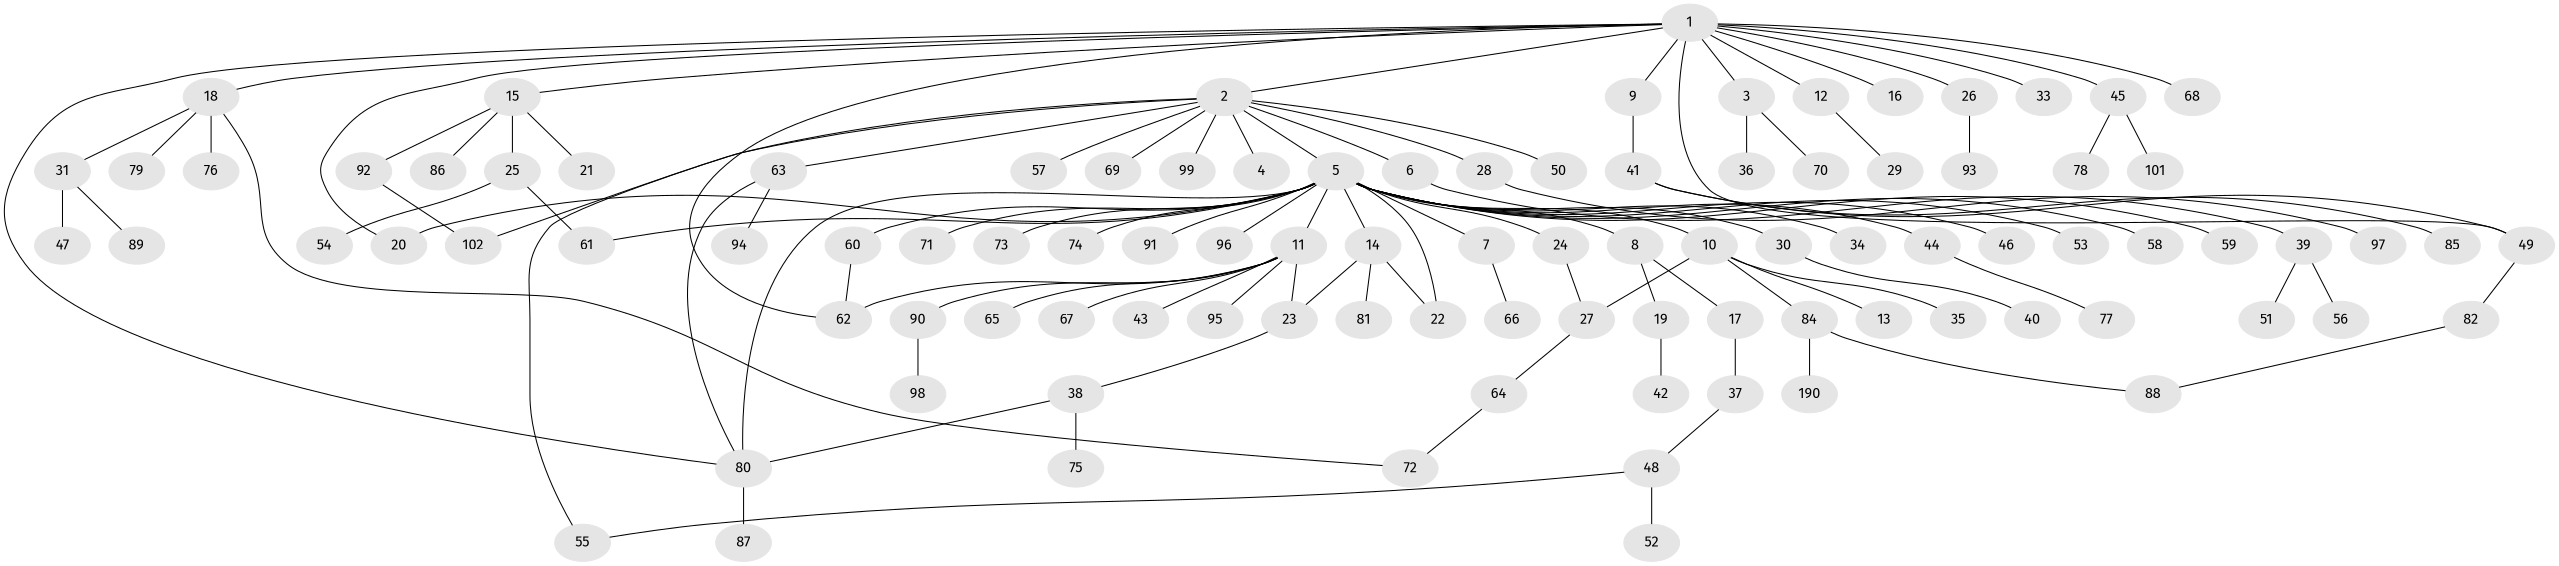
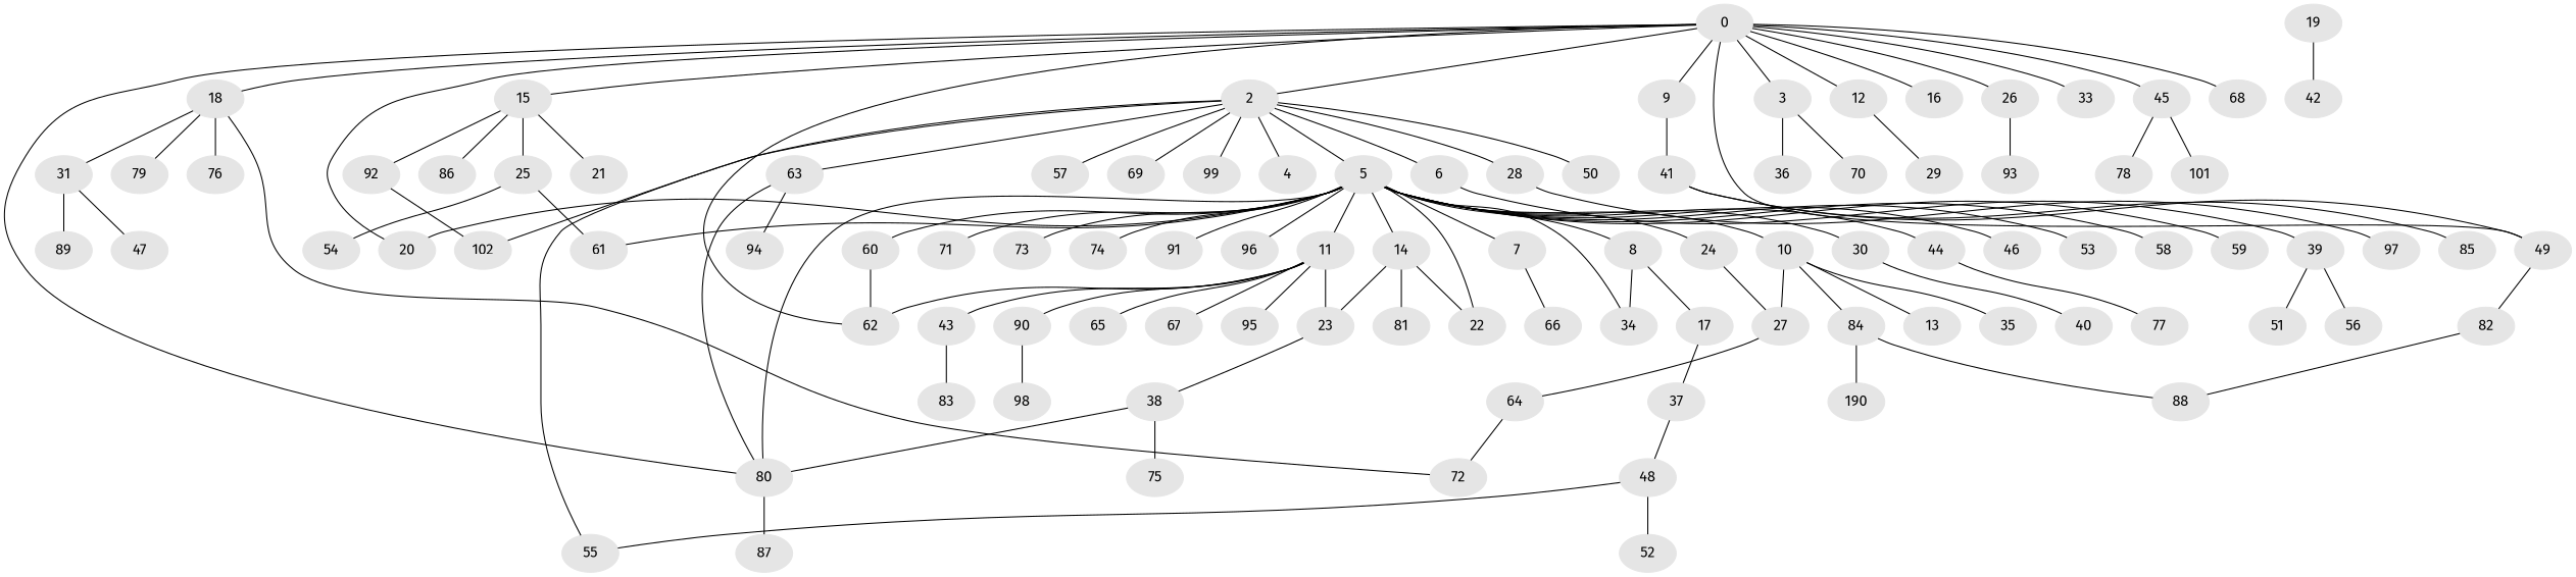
  graph {
    fontname="Fira Sans"
    node [color=gray90 fontname="Fira Sans" style=filled]
    edge [fontname="Fira Sans"]
-   1
+   1 [label=0]
    2
    3
    9
    12
    15
    16
    18
    20
    26
    33
    45
    49
    68
    80
    62
    4
    5
    6
    28
    50
    55
    57
    63
    69
    99
    102
    36
    70
    41
    29
    21
    25
    86
    92
    31
    72
    76
    79
    23
    38
    93
    78
    101
    82
    87
    7
    8
    10
    11
    14
    22
    24
    30
    34
    44
    46
    53
    58
    59
    60
    61
    71
    73
    74
    91
    96
    39
    97
    94
    66
    17
    19
    13
    27
    35
    84
    43
    65
    67
    90
    95
    81
    40
    77
    51
    56
    37
    42
    85
    64
    88
    n93 [label=190]
+   83
    98
    54
    48
    47
    89
    75
    52
    1 -- 2
    1 -- 3
    1 -- 9
    1 -- 12
    1 -- 15
    1 -- 16
    1 -- 18
    1 -- 20
    1 -- 26
    1 -- 33
    1 -- 45
    1 -- 49
    1 -- 68
    1 -- 80
    1 -- 62
    2 -- 4
    2 -- 5
    2 -- 6
    2 -- 28
    2 -- 50
    2 -- 55
    2 -- 57
    2 -- 63
    2 -- 69
    2 -- 99
    2 -- 102
    3 -- 36
    3 -- 70
    9 -- 41
    12 -- 29
    15 -- 21
    15 -- 25
    15 -- 86
    15 -- 92
    18 -- 31
    18 -- 72
    18 -- 76
    18 -- 79
    26 -- 93
    45 -- 78
    45 -- 101
    49 -- 82
    80 -- 87
    5 -- 20
    5 -- 80
    5 -- 7
    5 -- 8
    5 -- 10
    5 -- 11
    5 -- 14
    5 -- 22
    5 -- 24
    5 -- 30
    5 -- 34
    5 -- 44
    5 -- 46
    5 -- 53
    5 -- 58
    5 -- 59
    5 -- 60
    5 -- 61
    5 -- 71
    5 -- 73
    5 -- 74
    5 -- 91
    5 -- 96
    6 -- 39
    28 -- 97
    63 -- 80
    63 -- 94
    41 -- 49
    41 -- 85
    25 -- 61
    25 -- 54
    92 -- 102
    31 -- 47
    31 -- 89
    23 -- 38
    38 -- 80
    38 -- 75
    82 -- 88
    7 -- 66
    8 -- 17
-   8 -- 19
+   8 -- 34
    10 -- 13
    10 -- 27
    10 -- 35
    10 -- 84
    11 -- 62
    11 -- 23
    11 -- 43
    11 -- 65
    11 -- 67
    11 -- 90
    11 -- 95
    14 -- 23
    14 -- 22
    14 -- 81
    24 -- 27
    30 -- 40
    44 -- 77
    60 -- 62
    39 -- 51
    39 -- 56
    17 -- 37
    19 -- 42
    27 -- 64
    84 -- 88
    84 -- n93
+   43 -- 83
    90 -- 98
    37 -- 48
    64 -- 72
    48 -- 55
    48 -- 52
  }
